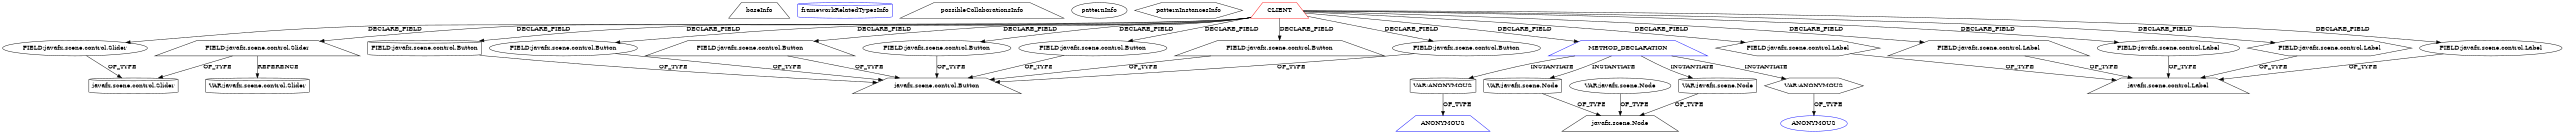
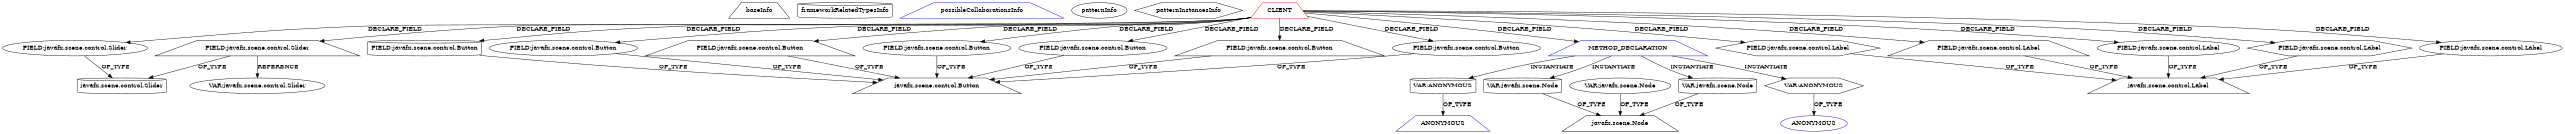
  digraph {
    node [shape=trapezium isFrameworkType=false vertexType=FIELD_DECLARATION]
    baseInfo [category=pattern graphId=1201 isAnonymous=false possibleRelation=false isFrameworkType="" vertexType=""]
-   frameworkRelatedTypesInfo [shape=cylinder color=blue isFrameworkType="" vertexType=""]
-   possibleCollaborationsInfo [isFrameworkType="" vertexType=""]
+   frameworkRelatedTypesInfo [shape=cylinder isFrameworkType="" vertexType=""]
+   possibleCollaborationsInfo [color=blue isFrameworkType="" vertexType=""]
    patternInfo [frequency=2.0 patternRootClient=0 shape=ellipse isFrameworkType="" vertexType=""]
    patternInstancesInfo [0="candybibby-Snake~/candybibby-Snake/Snake-master/src/graphicsJavaFX/Controller.java~Controller~2239" 1="if12b051-SWP_Paint~/if12b051-SWP_Paint/SWP_Paint-master/SWP_Paint/src/gui/MainController.java~MainController~3089" shape=hexagon isFrameworkType="" vertexType=""]
    n6 [label="javafx.scene.control.Slider" shape=cylinder vertexType=FRAMEWORK_CLASS_TYPE]
    n7 [label="FIELD:javafx.scene.control.Slider" shape=ellipse]
    n8 [color=red label=CLIENT vertexType=ROOT_CLIENT_CLASS_DECLARATION]
    n9 [label="FIELD:javafx.scene.control.Button" shape=cylinder]
    n10 [label="FIELD:javafx.scene.control.Button" shape=ellipse]
    n11 [label="FIELD:javafx.scene.control.Button"]
    n12 [label="FIELD:javafx.scene.control.Button" shape=ellipse]
    n13 [label="FIELD:javafx.scene.control.Button" shape=ellipse]
    n14 [label="FIELD:javafx.scene.control.Button"]
    n15 [label="FIELD:javafx.scene.control.Button" shape=ellipse]
    n16 [label="FIELD:javafx.scene.control.Slider"]
    n17 [color=blue label=METHOD_DECLARATION vertexType=CLIENT_METHOD_DECLARATION]
    n18 [label="FIELD:javafx.scene.control.Label" shape=hexagon]
    n19 [label="FIELD:javafx.scene.control.Label"]
    n20 [label="FIELD:javafx.scene.control.Label" shape=ellipse]
    n21 [label="FIELD:javafx.scene.control.Label" shape=hexagon]
    n22 [label="FIELD:javafx.scene.control.Label" shape=ellipse]
    n23 [label="javafx.scene.control.Button" vertexType=FRAMEWORK_CLASS_TYPE]
-   n24 [label="VAR:javafx.scene.control.Slider" shape=cylinder vertexType=VARIABLE_EXPRESION]
+   n24 [label="VAR:javafx.scene.control.Slider" shape=ellipse vertexType=VARIABLE_EXPRESION]
    n25 [label="VAR:javafx.scene.Node" shape=cylinder vertexType=VARIABLE_EXPRESION]
    n26 [label="VAR:javafx.scene.Node" shape=cylinder vertexType=VARIABLE_EXPRESION]
    n27 [label="VAR:ANONYMOUS" shape=hexagon vertexType=VARIABLE_EXPRESION]
    n28 [label="VAR:ANONYMOUS" shape=cylinder vertexType=VARIABLE_EXPRESION]
    n29 [label="javafx.scene.control.Label" vertexType=FRAMEWORK_CLASS_TYPE]
    n30 [label="javafx.scene.Node" vertexType=FRAMEWORK_CLASS_TYPE]
    n31 [color=blue label=ANONYMOUS shape=ellipse vertexType=REFERENCE_ANONYMOUS_DECLARATION]
    n32 [color=blue label=ANONYMOUS vertexType=REFERENCE_ANONYMOUS_DECLARATION]
    n33 [label="VAR:javafx.scene.Node" shape=ellipse vertexType=VARIABLE_EXPRESION]
    n7 -> n6 [label=OF_TYPE]
    n8 -> n7 [label=DECLARE_FIELD]
    n8 -> n9 [label=DECLARE_FIELD]
    n8 -> n10 [label=DECLARE_FIELD]
    n8 -> n11 [label=DECLARE_FIELD]
    n8 -> n12 [label=DECLARE_FIELD]
    n8 -> n13 [label=DECLARE_FIELD]
    n8 -> n14 [label=DECLARE_FIELD]
    n8 -> n15 [label=DECLARE_FIELD]
    n8 -> n16 [label=DECLARE_FIELD]
    n8 -> n17 [label=DECLARE_FIELD]
    n8 -> n18 [label=DECLARE_FIELD]
    n8 -> n19 [label=DECLARE_FIELD]
    n8 -> n20 [label=DECLARE_FIELD]
    n8 -> n21 [label=DECLARE_FIELD]
    n8 -> n22 [label=DECLARE_FIELD]
    n9 -> n23 [label=OF_TYPE]
    n10 -> n23 [label=OF_TYPE]
    n11 -> n23 [label=OF_TYPE]
    n12 -> n23 [label=OF_TYPE]
    n13 -> n23 [label=OF_TYPE]
    n14 -> n23 [label=OF_TYPE]
    n15 -> n23 [label=OF_TYPE]
    n16 -> n6 [label=OF_TYPE]
    n16 -> n24 [label=REFERENCE]
    n17 -> n25 [label=INSTANTIATE]
    n17 -> n26 [label=INSTANTIATE]
    n17 -> n27 [label=INSTANTIATE]
    n17 -> n28 [label=INSTANTIATE]
    n18 -> n29 [label=OF_TYPE]
    n19 -> n29 [label=OF_TYPE]
    n20 -> n29 [label=OF_TYPE]
    n21 -> n29 [label=OF_TYPE]
    n22 -> n29 [label=OF_TYPE]
    n25 -> n30 [label=OF_TYPE]
    n26 -> n30 [label=OF_TYPE]
    n27 -> n31 [label=OF_TYPE]
    n28 -> n32 [label=OF_TYPE]
    n33 -> n30 [label=OF_TYPE]
  }
